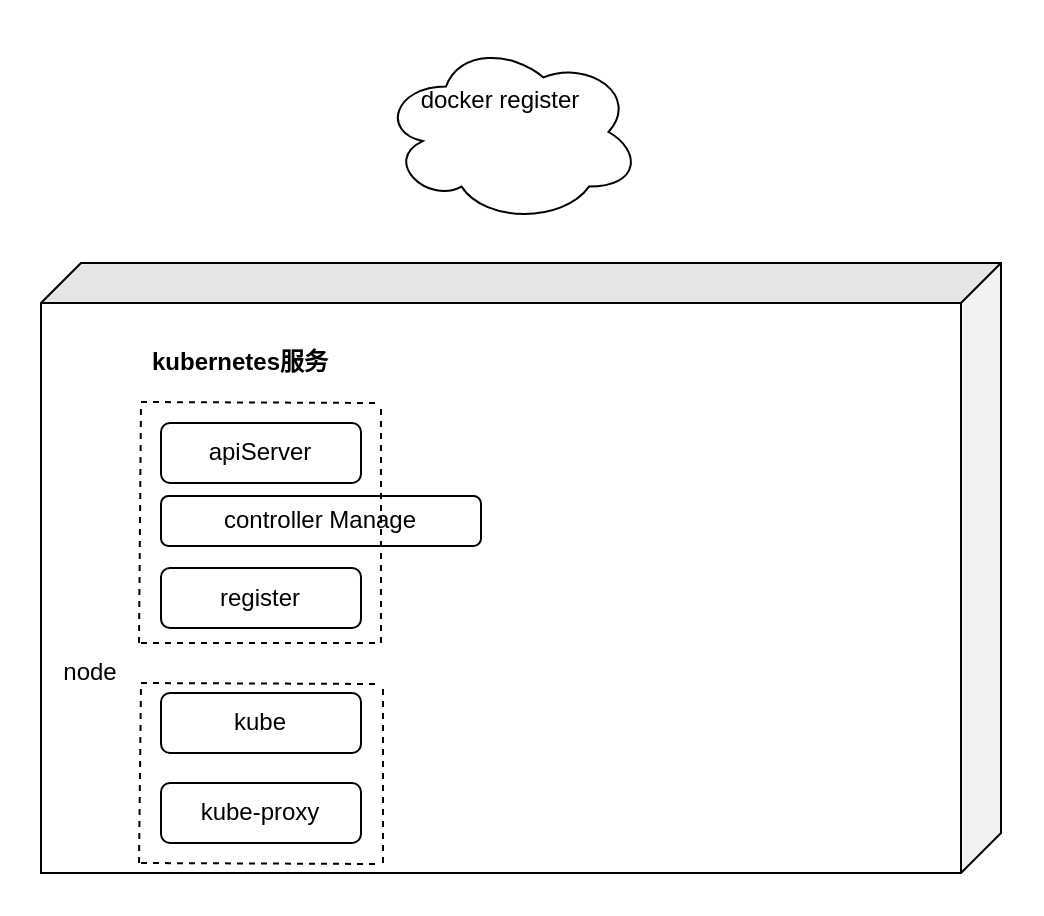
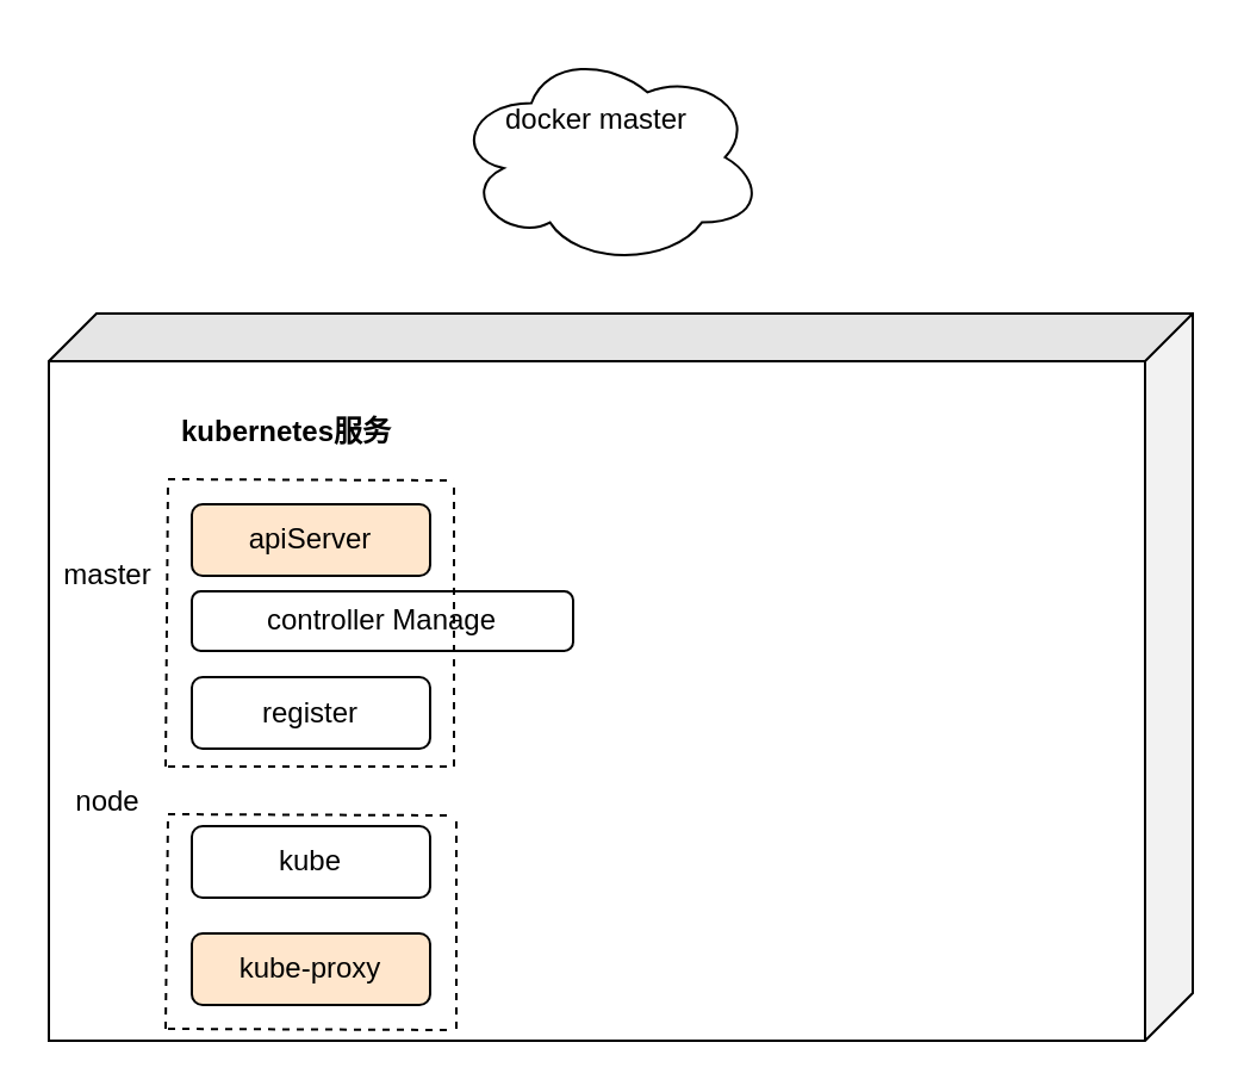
  <mxCell id="0" />
  <mxCell id="1" parent="0" />
  <mxCell id="2" value="" style="shape=cube;whiteSpace=wrap;html=1;boundedLbl=1;backgroundOutline=1;darkOpacity=0.05;darkOpacity2=0.1;direction=south;" vertex="1" parent="1"><mxGeometry x="20" y="131" width="480" height="305" as="geometry" /></mxCell>
  <mxCell id="3" value="&lt;b&gt;kubernetes服务&lt;/b&gt;" style="text;html=1;strokeColor=none;fillColor=none;align=center;verticalAlign=middle;whiteSpace=wrap;rounded=0;" vertex="1" parent="1"><mxGeometry x="70" y="171" width="100" height="20" as="geometry" /></mxCell>
- <mxCell id="5" value="apiServer" style="rounded=1;whiteSpace=wrap;html=1;" vertex="1" parent="1"><mxGeometry x="80" y="211" width="100" height="30" as="geometry" /></mxCell>
+ <mxCell id="4" value="master" style="text;html=1;strokeColor=none;fillColor=none;align=center;verticalAlign=middle;whiteSpace=wrap;rounded=0;" vertex="1" parent="1"><mxGeometry x="20" y="221" width="50" height="40" as="geometry" /></mxCell>
+ <mxCell id="5" value="apiServer" style="rounded=1;whiteSpace=wrap;html=1;fillColor=#ffe6cc;" vertex="1" parent="1"><mxGeometry x="80" y="211" width="100" height="30" as="geometry" /></mxCell>
  <mxCell id="6" value="controller Manage" style="rounded=1;whiteSpace=wrap;html=1;" vertex="1" parent="1"><mxGeometry x="80" y="247.5" width="160" height="25" as="geometry" /></mxCell>
  <mxCell id="7" value="register" style="rounded=1;whiteSpace=wrap;html=1;" vertex="1" parent="1"><mxGeometry x="80" y="283.5" width="100" height="30" as="geometry" /></mxCell>
  <mxCell id="8" value="" style="endArrow=none;dashed=1;html=1;" edge="1" parent="1"><mxGeometry width="50" height="50" relative="1" as="geometry"><mxPoint x="69" y="321" as="sourcePoint" /><mxPoint x="70" y="201" as="targetPoint" /></mxGeometry></mxCell>
  <mxCell id="9" value="" style="endArrow=none;dashed=1;html=1;" edge="1" parent="1"><mxGeometry width="50" height="50" relative="1" as="geometry"><mxPoint x="70" y="321" as="sourcePoint" /><mxPoint x="190" y="321" as="targetPoint" /></mxGeometry></mxCell>
  <mxCell id="10" value="" style="endArrow=none;dashed=1;html=1;" edge="1" parent="1"><mxGeometry width="50" height="50" relative="1" as="geometry"><mxPoint x="70" y="200.5" as="sourcePoint" /><mxPoint x="190" y="201" as="targetPoint" /></mxGeometry></mxCell>
  <mxCell id="11" value="" style="endArrow=none;dashed=1;html=1;entryX=0.19;entryY=1.1;entryDx=0;entryDy=0;entryPerimeter=0;" edge="1" parent="1"><mxGeometry width="50" height="50" relative="1" as="geometry"><mxPoint x="190" y="321" as="sourcePoint" /><mxPoint x="190" y="201" as="targetPoint" /></mxGeometry></mxCell>
  <mxCell id="12" value="node" style="text;html=1;strokeColor=none;fillColor=none;align=center;verticalAlign=middle;whiteSpace=wrap;rounded=0;" vertex="1" parent="1"><mxGeometry x="25" y="326" width="40" height="20" as="geometry" /></mxCell>
  <mxCell id="13" value="kube" style="rounded=1;whiteSpace=wrap;html=1;" vertex="1" parent="1"><mxGeometry x="80" y="346" width="100" height="30" as="geometry" /></mxCell>
- <mxCell id="14" value="kube-proxy" style="rounded=1;whiteSpace=wrap;html=1;" vertex="1" parent="1"><mxGeometry x="80" y="391" width="100" height="30" as="geometry" /></mxCell>
+ <mxCell id="14" value="kube-proxy" style="rounded=1;whiteSpace=wrap;html=1;fillColor=#ffe6cc;" vertex="1" parent="1"><mxGeometry x="80" y="391" width="100" height="30" as="geometry" /></mxCell>
  <mxCell id="15" value="" style="endArrow=none;dashed=1;html=1;" edge="1" parent="1"><mxGeometry width="50" height="50" relative="1" as="geometry"><mxPoint x="70" y="341" as="sourcePoint" /><mxPoint x="190" y="341.5" as="targetPoint" /></mxGeometry></mxCell>
  <mxCell id="16" value="" style="endArrow=none;dashed=1;html=1;" edge="1" parent="1"><mxGeometry width="50" height="50" relative="1" as="geometry"><mxPoint x="70" y="431" as="sourcePoint" /><mxPoint x="190" y="431.5" as="targetPoint" /></mxGeometry></mxCell>
  <mxCell id="17" value="" style="endArrow=none;dashed=1;html=1;" edge="1" parent="1"><mxGeometry width="50" height="50" relative="1" as="geometry"><mxPoint x="69" y="431" as="sourcePoint" /><mxPoint x="70" y="341" as="targetPoint" /></mxGeometry></mxCell>
  <mxCell id="18" value="" style="endArrow=none;dashed=1;html=1;" edge="1" parent="1"><mxGeometry width="50" height="50" relative="1" as="geometry"><mxPoint x="191" y="431" as="sourcePoint" /><mxPoint x="191" y="341" as="targetPoint" /></mxGeometry></mxCell>
  <mxCell id="19" value="" style="ellipse;shape=cloud;whiteSpace=wrap;html=1;" vertex="1" parent="1"><mxGeometry x="190" y="20" width="130" height="91" as="geometry" /></mxCell>
  <mxCell id="20" value="" style="shape=image;html=1;verticalAlign=top;verticalLabelPosition=bottom;labelBackgroundColor=#ffffff;imageAspect=0;aspect=fixed;image=https://cdn4.iconfinder.com/data/icons/logos-and-brands/512/97_Docker_logo_logos-128.png" vertex="1" parent="1"><mxGeometry x="239" y="51" width="58" height="58" as="geometry" /></mxCell>
- <mxCell id="21" value="docker register" style="text;html=1;strokeColor=none;fillColor=none;align=center;verticalAlign=middle;whiteSpace=wrap;rounded=0;" vertex="1" parent="1"><mxGeometry x="185" y="40" width="130" height="20" as="geometry" /></mxCell>
+ <mxCell id="21" value="docker master" style="text;html=1;strokeColor=none;fillColor=none;align=center;verticalAlign=middle;whiteSpace=wrap;rounded=0;" vertex="1" parent="1"><mxGeometry x="185" y="40" width="130" height="20" as="geometry" /></mxCell>
